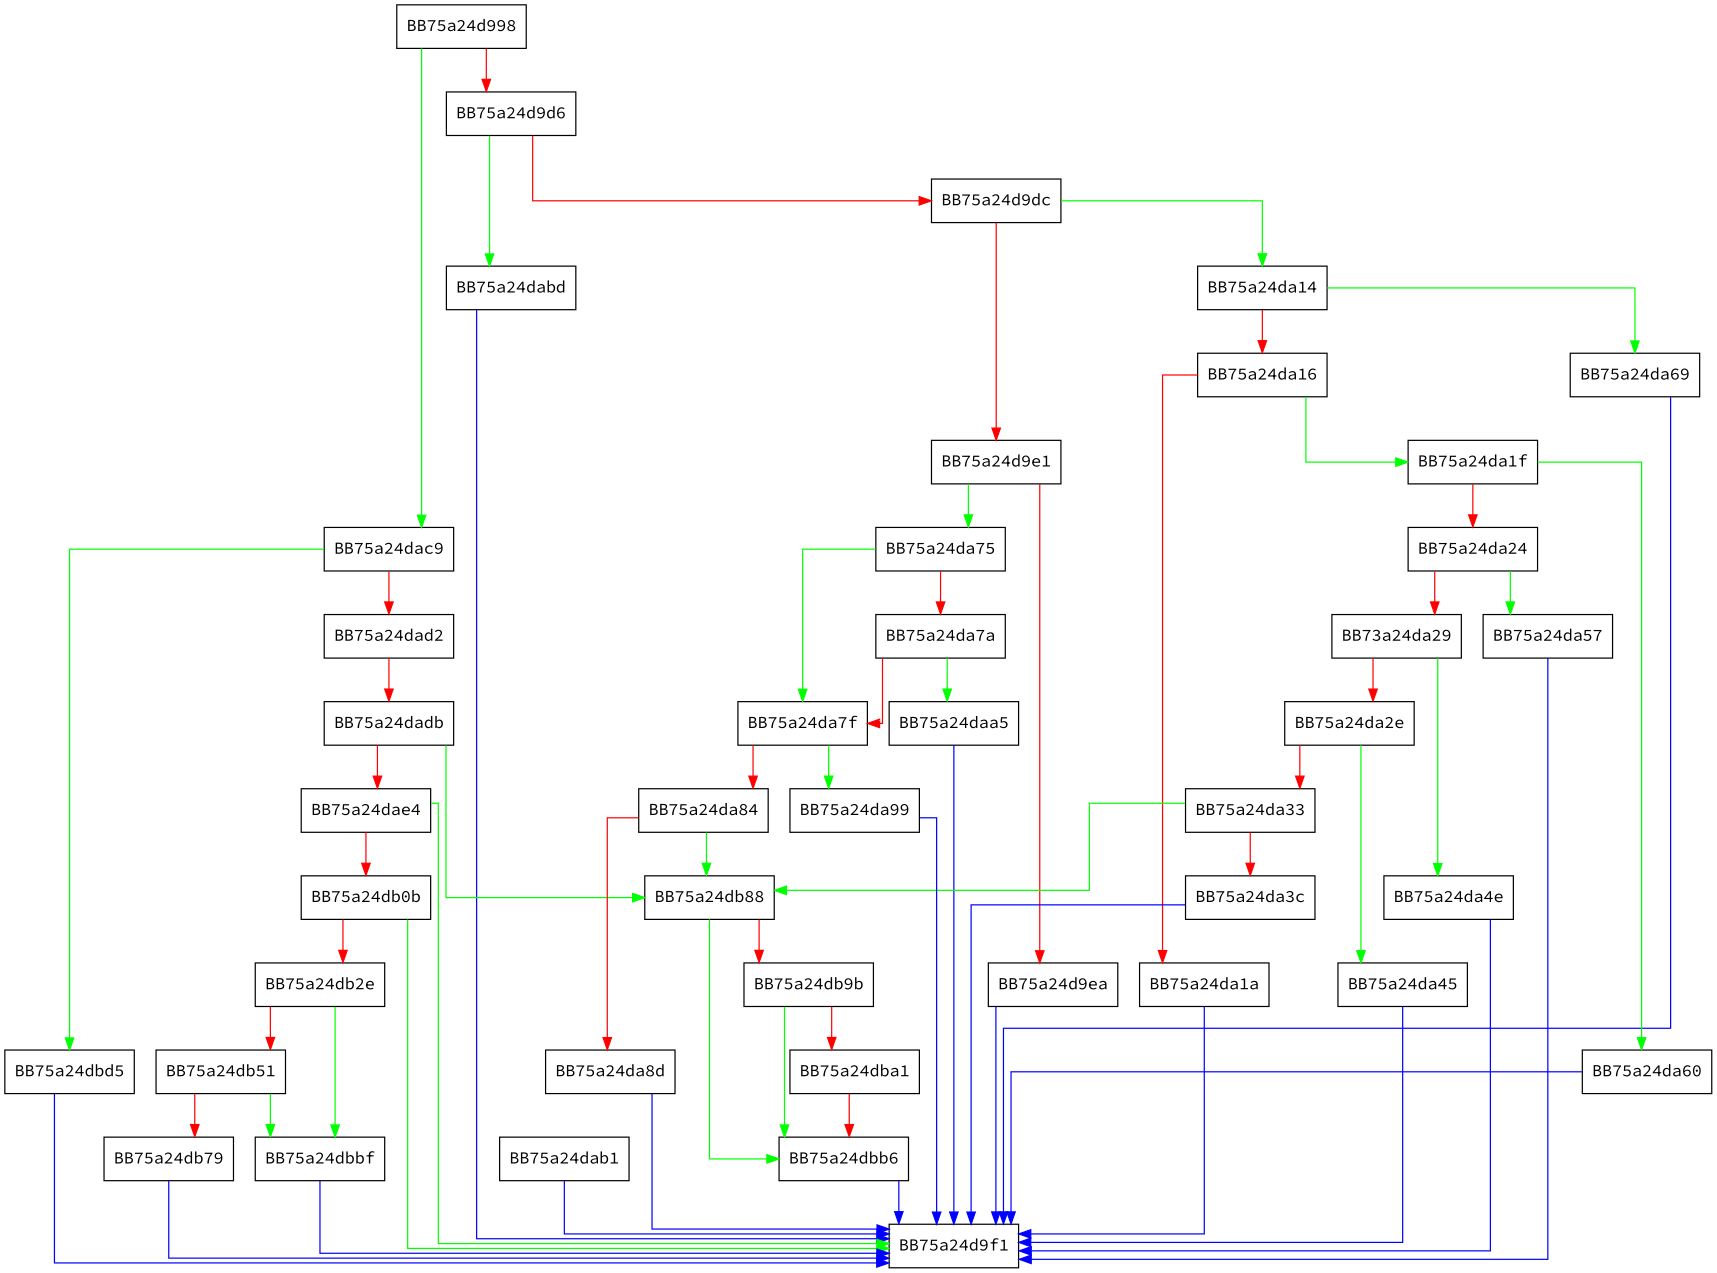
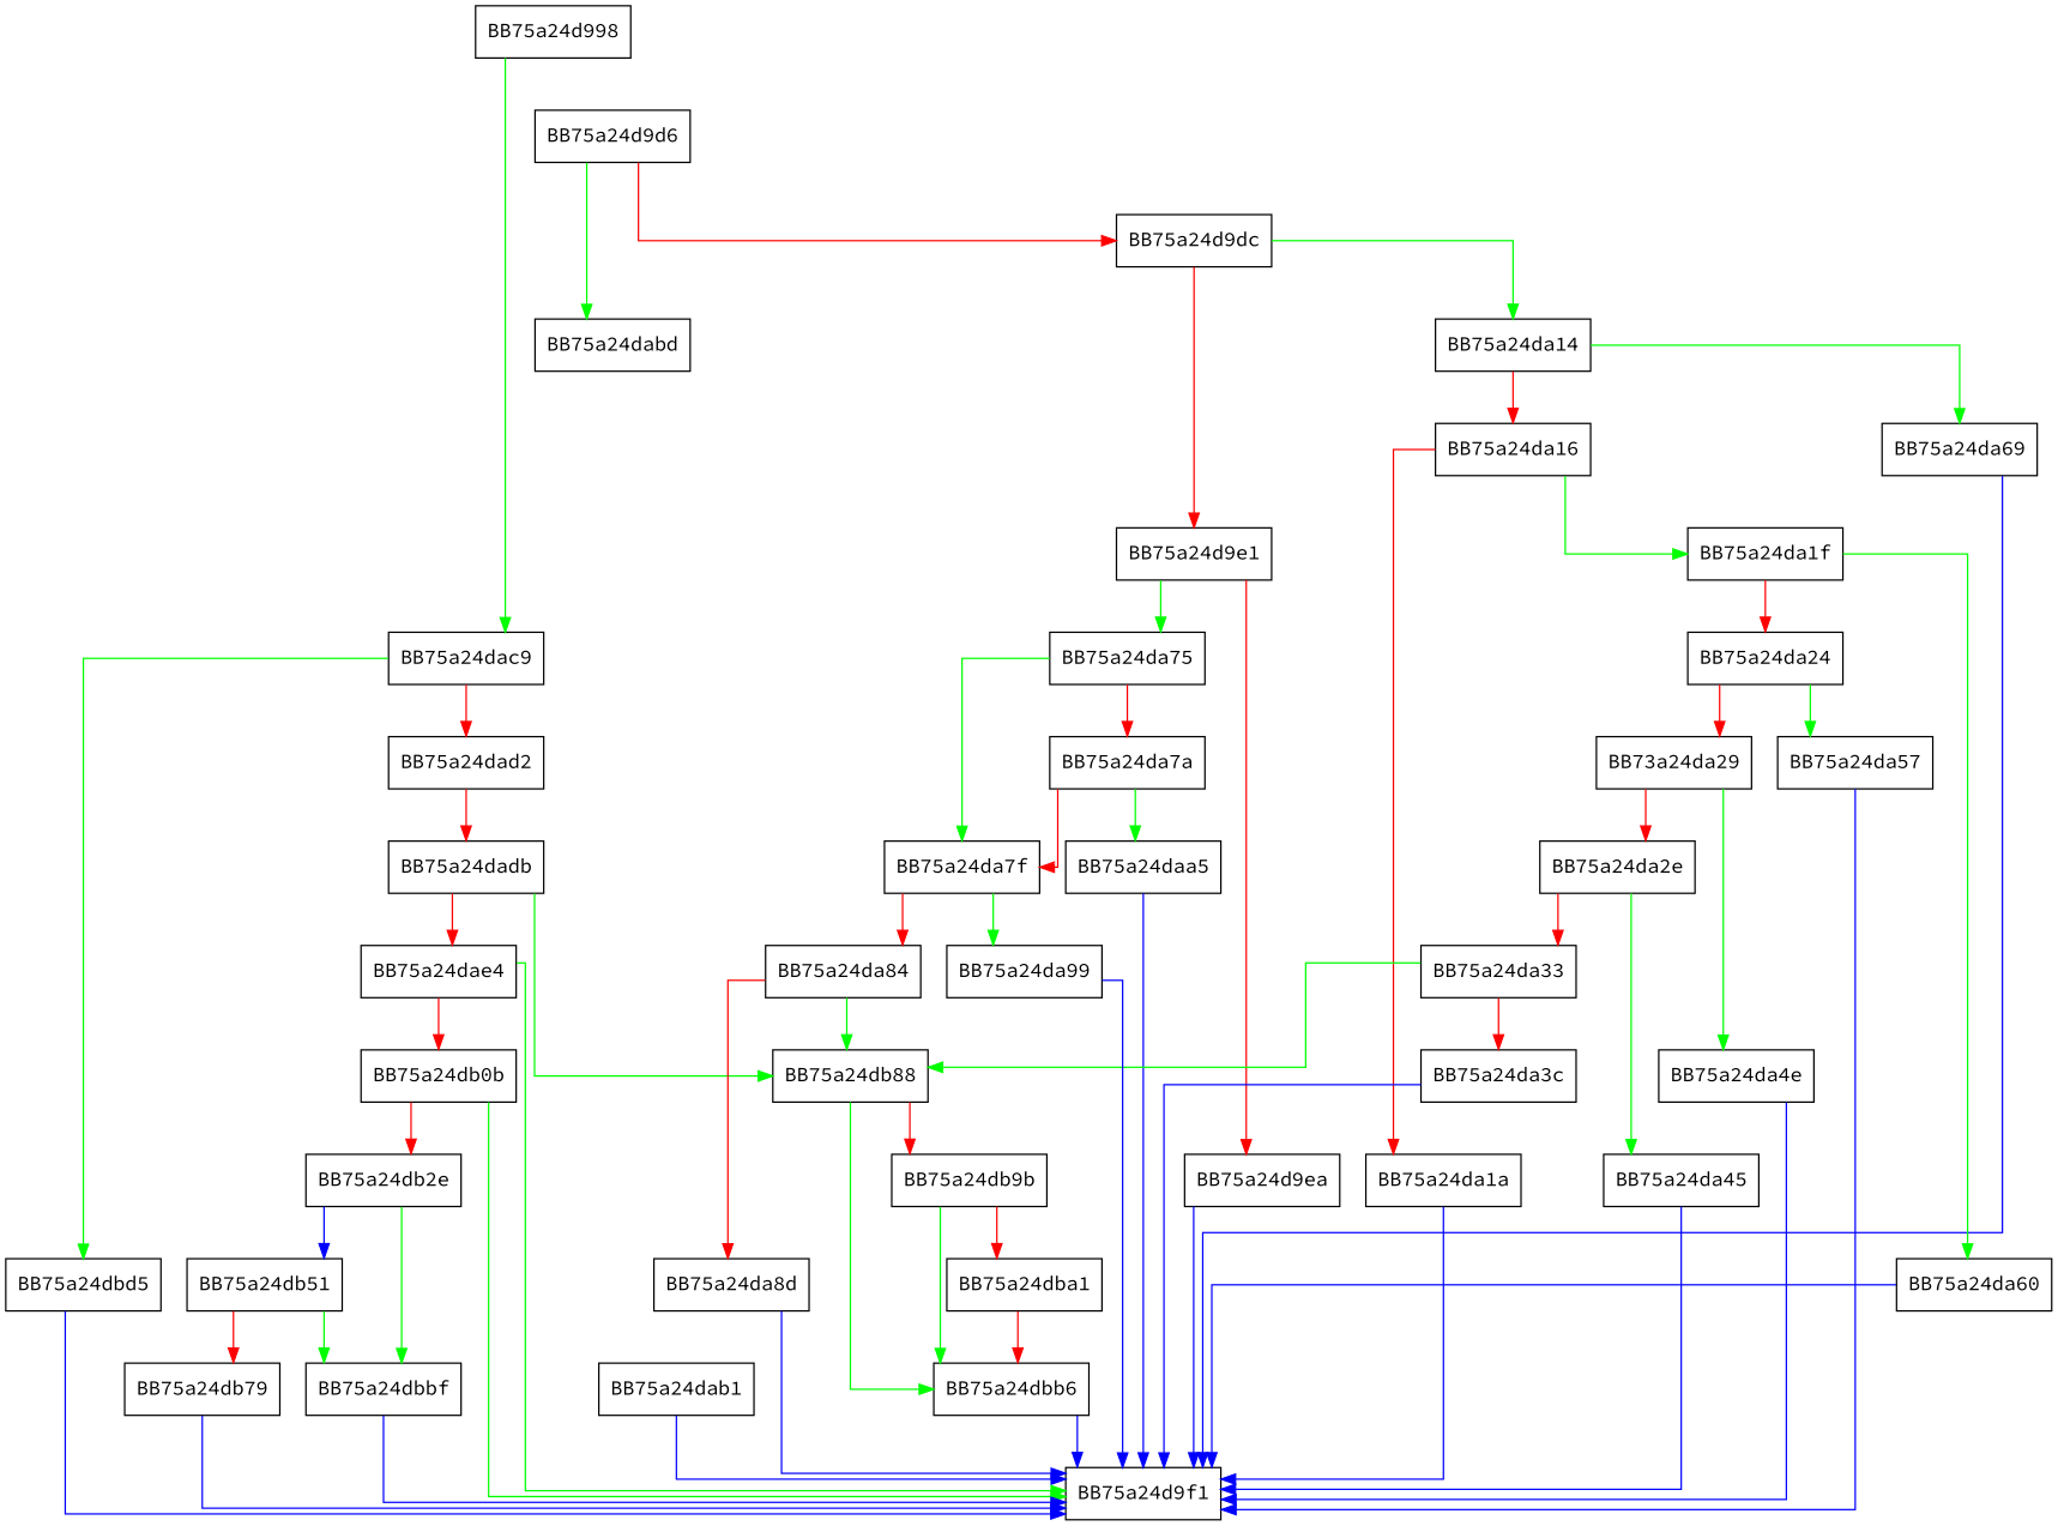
  digraph {
    fontname="Source Code Pro"
    splines=ortho
    node [fontname="Source Code Pro" shape=box]
    edge [color=red fontname="Source Code Pro"]
    BB75a24d998
    BB75a24dac9
    BB75a24d9d6
    BB75a24dbd5
    BB75a24dad2
    BB75a24dabd
    BB75a24d9dc
    BB75a24d9f1
    BB75a24dadb
    BB75a24da14
    BB75a24d9e1
    BB75a24da69
    BB75a24da16
    BB75a24da75
    BB75a24d9ea
    BB75a24da1f
    BB75a24da1a
    BB75a24da7a
    BB75a24da7f
    BB75a24dab1
    BB75a24daa5
    BB75a24da60
    BB75a24da24
    BB75a24da57
    n25 [label=BB73a24da29]
    BB75a24da4e
    BB75a24da2e
    BB75a24da45
    BB75a24da33
    BB75a24db88
    BB75a24da3c
    BB75a24dbb6
    BB75a24db9b
    BB75a24dba1
    BB75a24da99
    BB75a24da84
    BB75a24da8d
    BB75a24dae4
    BB75a24db0b
    BB75a24db2e
    BB75a24dbbf
    BB75a24db51
    BB75a24db79
    BB75a24d998 -> BB75a24dac9 [color=green]
-   BB75a24d998 -> BB75a24d9d6
    BB75a24dac9 -> BB75a24dbd5 [color=green]
    BB75a24dac9 -> BB75a24dad2
    BB75a24d9d6 -> BB75a24dabd [color=green]
    BB75a24d9d6 -> BB75a24d9dc
    BB75a24dbd5 -> BB75a24d9f1 [color=blue]
    BB75a24dad2 -> BB75a24dadb
-   BB75a24dabd -> BB75a24d9f1 [color=blue]
    BB75a24d9dc -> BB75a24da14 [color=green]
    BB75a24d9dc -> BB75a24d9e1
    BB75a24dadb -> BB75a24db88 [color=green]
    BB75a24dadb -> BB75a24dae4
    BB75a24da14 -> BB75a24da69 [color=green]
    BB75a24da14 -> BB75a24da16
    BB75a24d9e1 -> BB75a24da75 [color=green]
    BB75a24d9e1 -> BB75a24d9ea
    BB75a24da69 -> BB75a24d9f1 [color=blue]
    BB75a24da16 -> BB75a24da1f [color=green]
    BB75a24da16 -> BB75a24da1a
    BB75a24da75 -> BB75a24da7a
    BB75a24da75 -> BB75a24da7f [color=green]
    BB75a24d9ea -> BB75a24d9f1 [color=blue]
    BB75a24da1f -> BB75a24da60 [color=green]
    BB75a24da1f -> BB75a24da24
    BB75a24da1a -> BB75a24d9f1 [color=blue]
    BB75a24da7a -> BB75a24da7f
    BB75a24da7a -> BB75a24daa5 [color=green]
    BB75a24da7f -> BB75a24da99 [color=green]
    BB75a24da7f -> BB75a24da84
    BB75a24dab1 -> BB75a24d9f1 [color=blue]
    BB75a24daa5 -> BB75a24d9f1 [color=blue]
    BB75a24da60 -> BB75a24d9f1 [color=blue]
    BB75a24da24 -> BB75a24da57 [color=green]
    BB75a24da24 -> n25
    BB75a24da57 -> BB75a24d9f1 [color=blue]
    n25 -> BB75a24da4e [color=green]
    n25 -> BB75a24da2e
    BB75a24da4e -> BB75a24d9f1 [color=blue]
    BB75a24da2e -> BB75a24da45 [color=green]
    BB75a24da2e -> BB75a24da33
    BB75a24da45 -> BB75a24d9f1 [color=blue]
    BB75a24da33 -> BB75a24db88 [color=green]
    BB75a24da33 -> BB75a24da3c
    BB75a24db88 -> BB75a24dbb6 [color=green]
    BB75a24db88 -> BB75a24db9b
    BB75a24da3c -> BB75a24d9f1 [color=blue]
    BB75a24dbb6 -> BB75a24d9f1 [color=blue]
    BB75a24db9b -> BB75a24dbb6 [color=green]
    BB75a24db9b -> BB75a24dba1
    BB75a24dba1 -> BB75a24dbb6
    BB75a24da99 -> BB75a24d9f1 [color=blue]
    BB75a24da84 -> BB75a24db88 [color=green]
    BB75a24da84 -> BB75a24da8d
    BB75a24da8d -> BB75a24d9f1 [color=blue]
    BB75a24dae4 -> BB75a24d9f1 [color=green]
    BB75a24dae4 -> BB75a24db0b
    BB75a24db0b -> BB75a24d9f1 [color=green]
    BB75a24db0b -> BB75a24db2e
    BB75a24db2e -> BB75a24dbbf [color=green]
-   BB75a24db2e -> BB75a24db51
+   BB75a24db2e -> BB75a24db51 [color=blue]
    BB75a24dbbf -> BB75a24d9f1 [color=blue]
    BB75a24db51 -> BB75a24dbbf [color=green]
    BB75a24db51 -> BB75a24db79
    BB75a24db79 -> BB75a24d9f1 [color=blue]
  }
